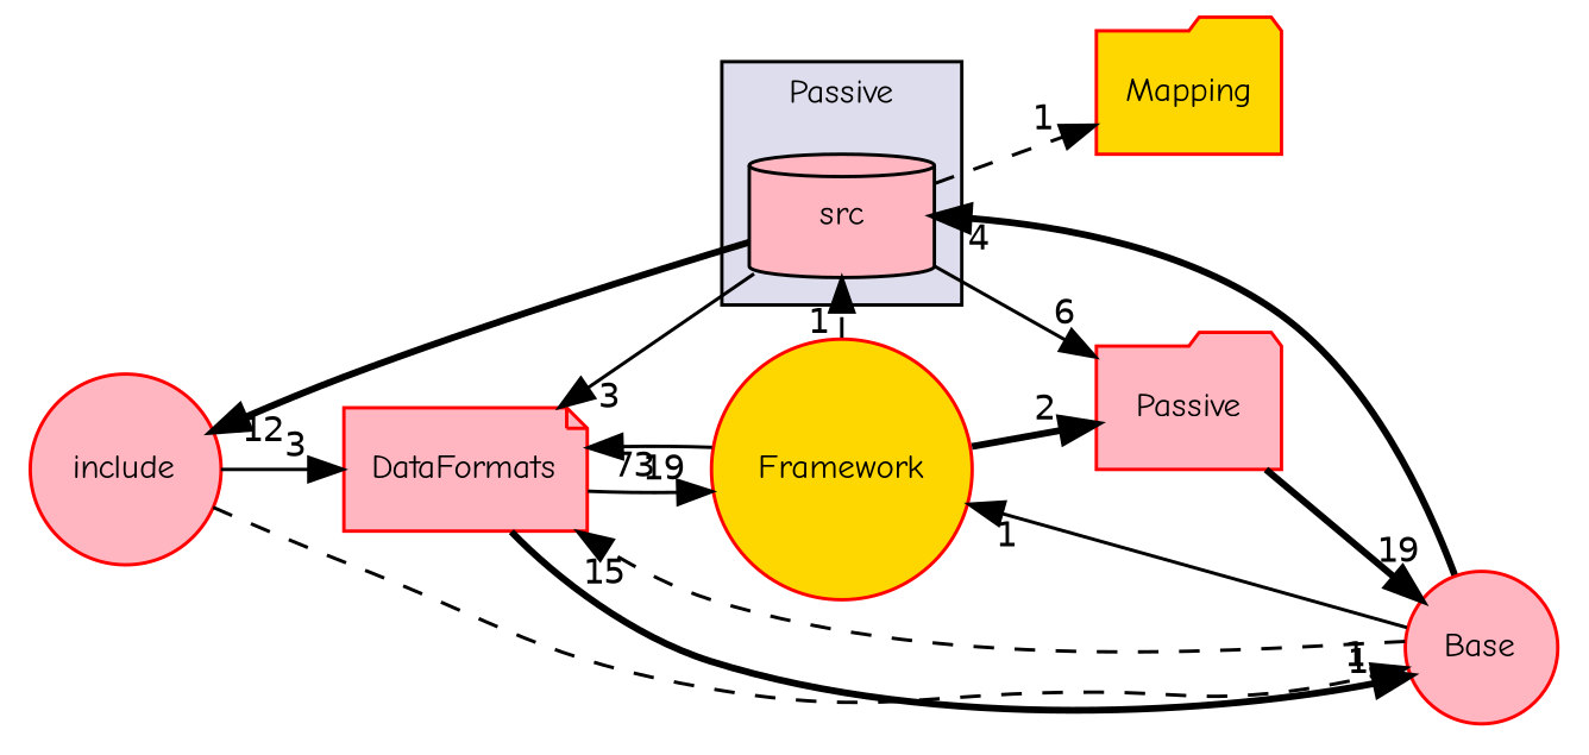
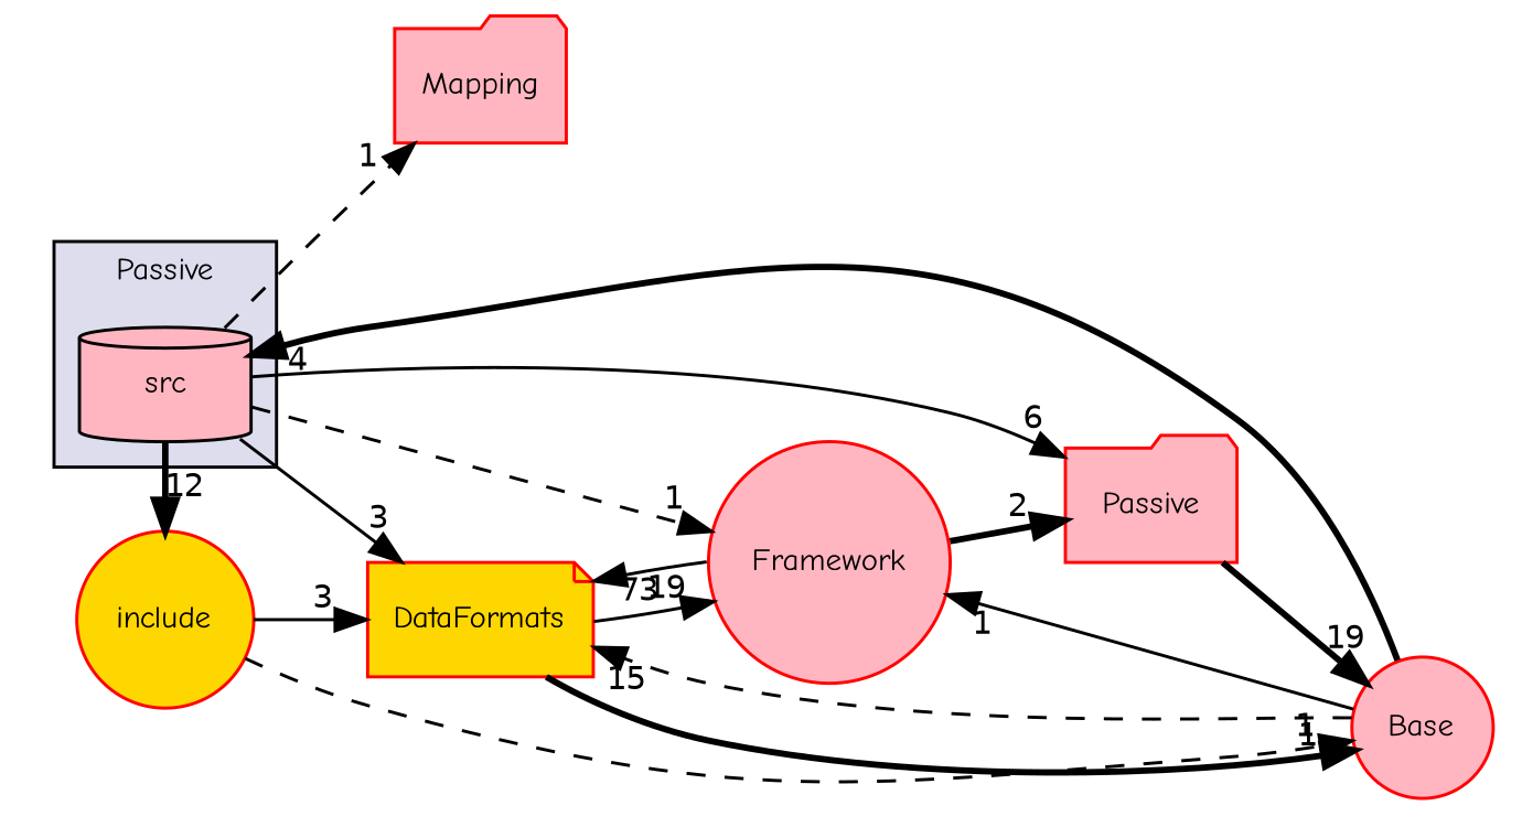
  digraph {
    compound=true
    fontname="Comic Neue"
    rankdir=LR
    node [fillcolor=lightpink fontname="Comic Neue" fontsize=10 shape=circle style=filled color=red]
    edge [fontname="Comic Neue" headlabel=1 labeldistance=1.5 labelfontname=Helvetica labelfontsize=10 style=solid]
    n1 [label=src pencolor=black shape=cylinder color=""]
-   n2 [label=include]
+   n2 [fillcolor=gold label=include]
    n3 [label=Passive shape=folder]
-   n4 [fillcolor=gold label=Framework]
-   n5 [label=DataFormats shape=note]
-   n6 [fillcolor=gold label=Mapping shape=folder]
+   n4 [label=Framework]
+   n5 [fillcolor=gold label=DataFormats shape=note]
+   n6 [label=Mapping shape=folder]
    n7 [label=Base]
    subgraph cluster_1 {
      bgcolor="#ddddee"
      fontsize=10
      label=Passive
      pencolor=black
      n1
    }
    n1 -> n2 [headlabel=12 style=bold]
    n1 -> n3 [headlabel=6]
-   n4 -> n1 [style=dashed]
+   n1 -> n4 [style=dashed]
    n1 -> n5 [headlabel=3]
    n1 -> n6 [style=dashed]
    n2 -> n5 [headlabel=3]
    n2 -> n7 [style=dashed]
    n3 -> n7 [headlabel=19 style=bold]
    n4 -> n3 [headlabel=2 style=bold]
    n4 -> n5 [headlabel=73]
    n5 -> n4 [headlabel=19]
    n5 -> n7 [style=bold]
    n7 -> n1 [headlabel=4 style=bold]
    n7 -> n4
    n7 -> n5 [headlabel=15 style=dashed]
  }
